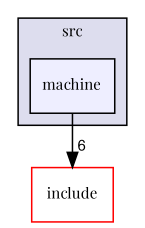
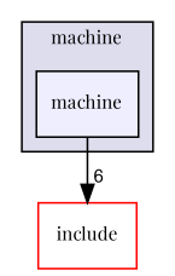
  digraph {
    compound=true
    fontname="Playfair Display"
    node [fontname="Playfair Display" fontsize=10 shape=box]
    n1 [fillcolor="#eeeeff" label=machine pencolor=black style=filled]
    n2 [color=red label=include]
    subgraph cluster_1 {
      bgcolor="#ddddee"
      fontsize=10
-     label=src
+     label=machine
      pencolor=black
      n1
    }
    n1 -> n2 [headlabel=6 labeldistance=1.5 labelfontname=FreeSans labelfontsize=10 fontname="Playfair Display"]
  }
